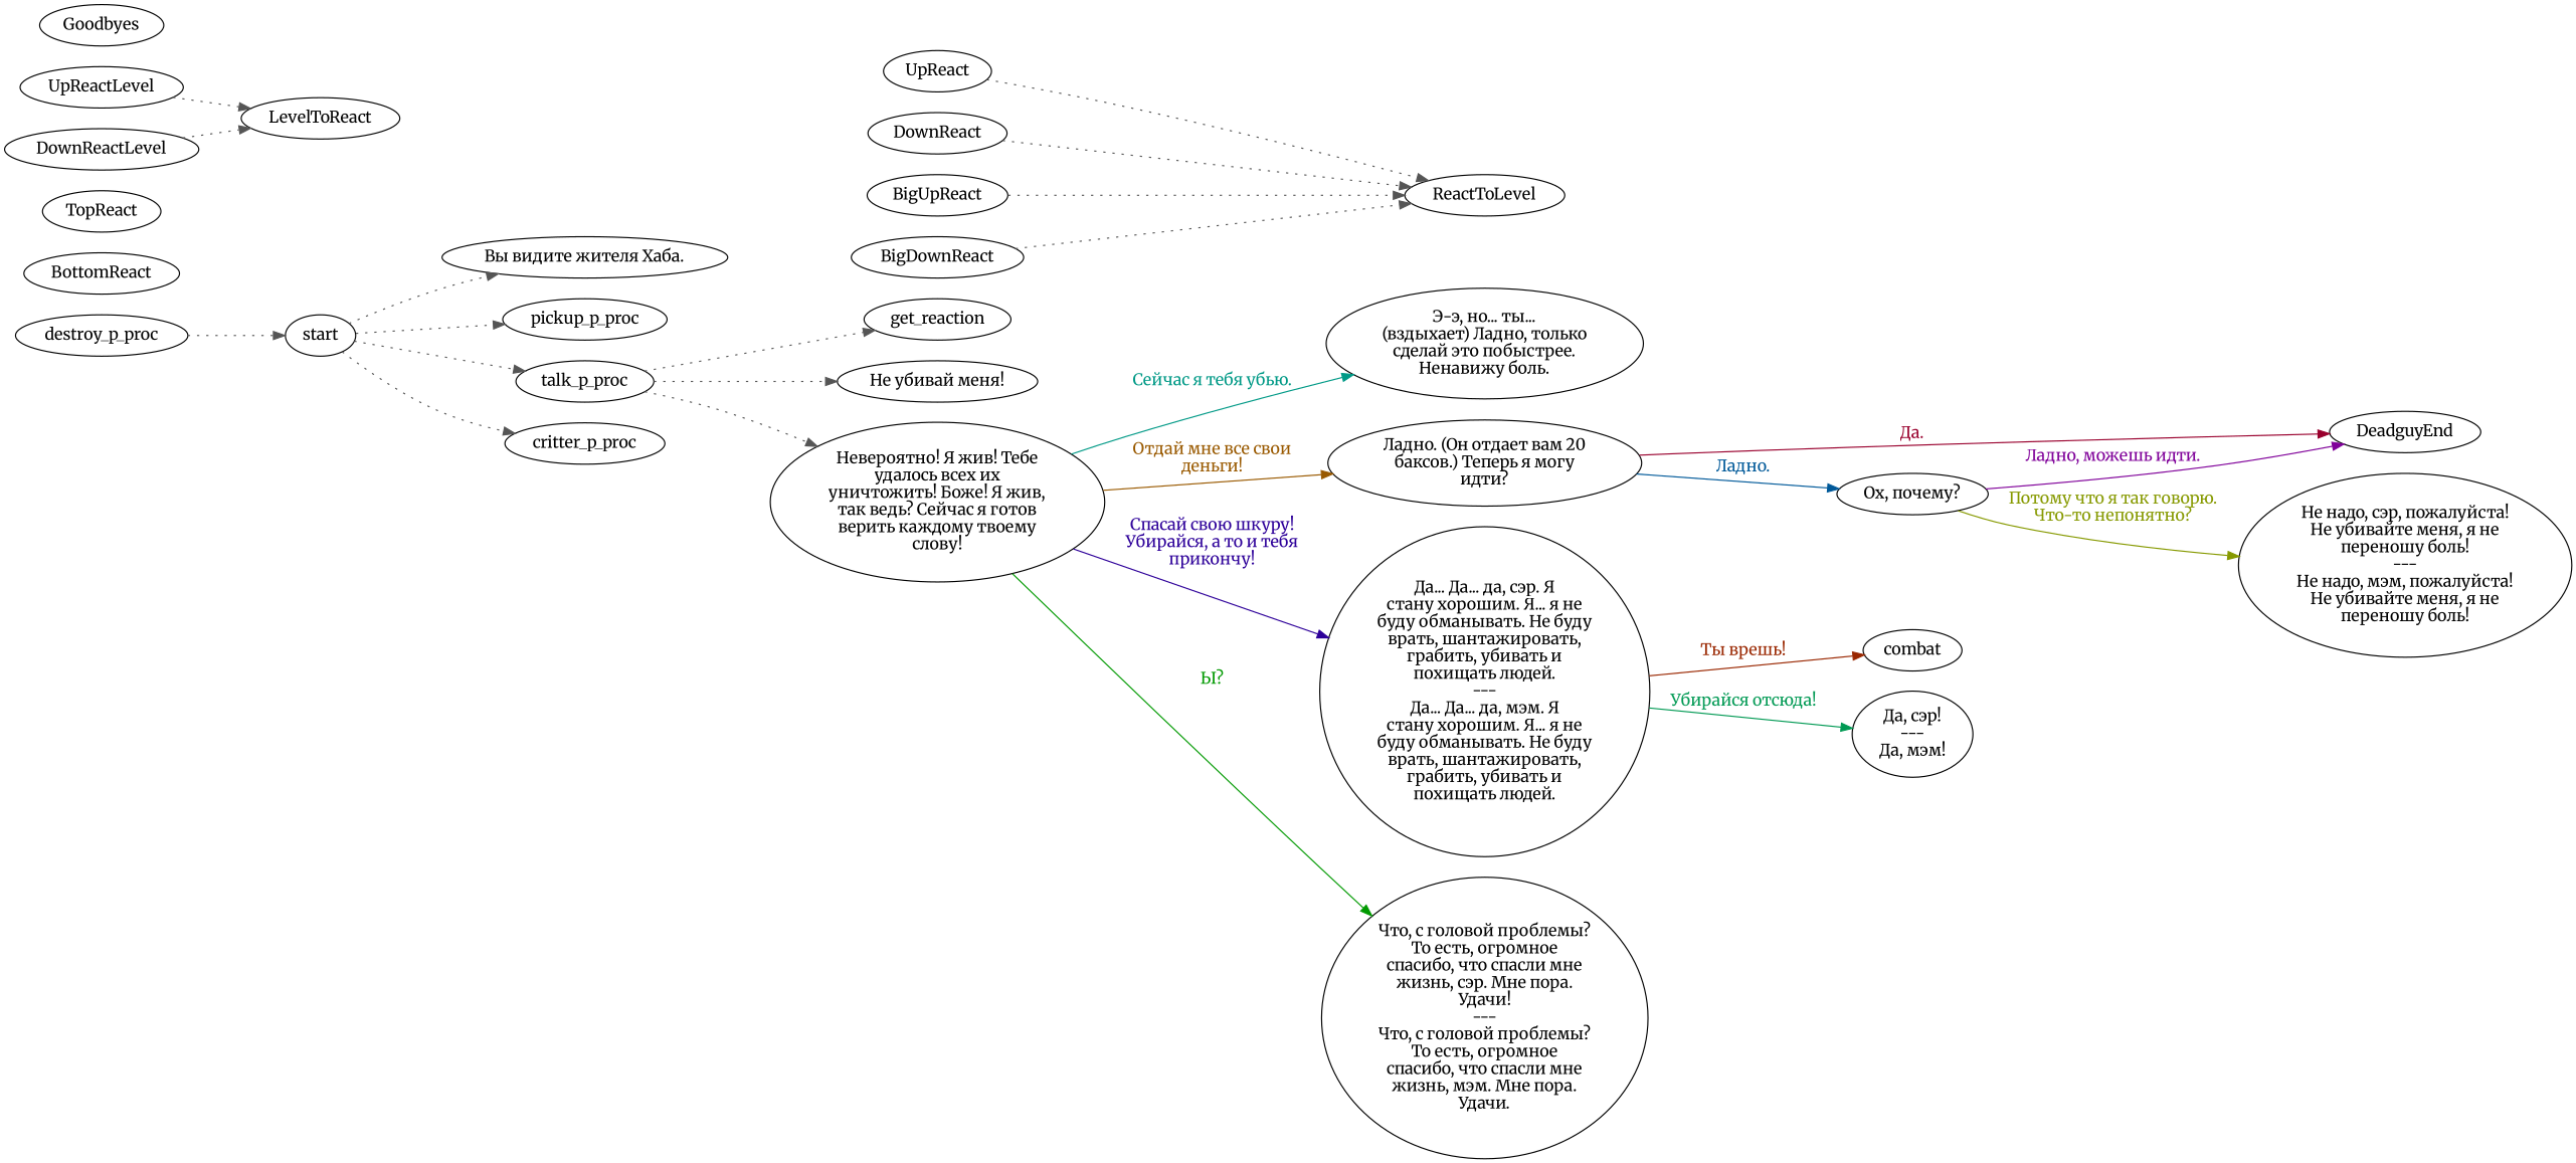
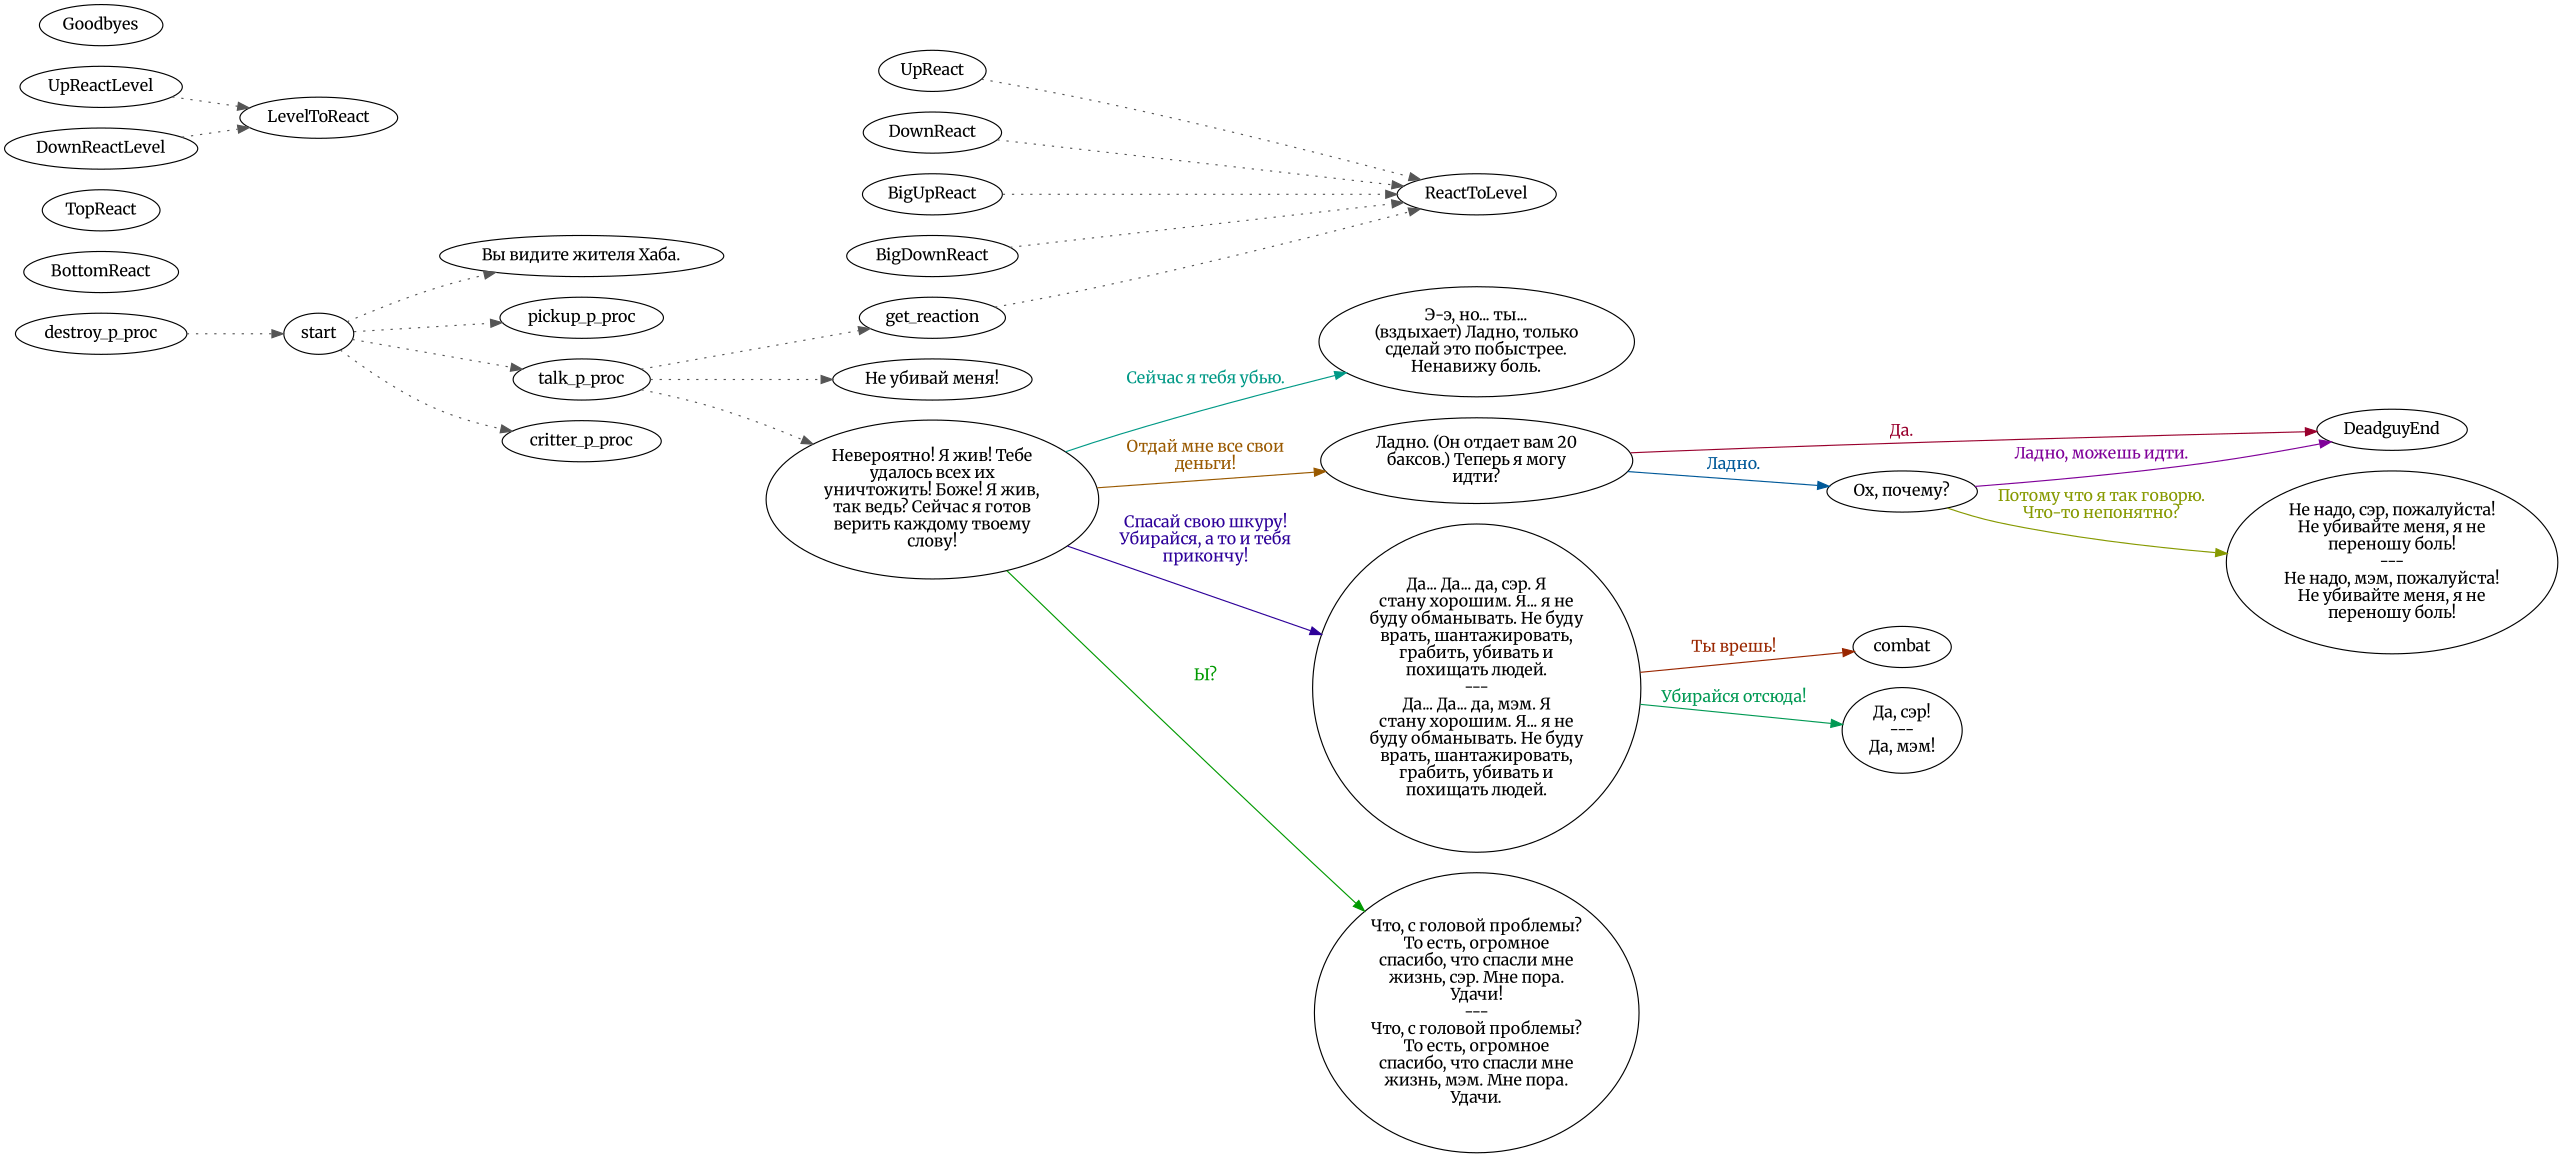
  digraph {
    fontname=Merriweather
    rankdir=LR
    node [color="#000000" fillcolor="#FFFFFF" fontname=Merriweather style=filled]
    edge [color="#555555" fontname=Merriweather style=dotted]
    n1 [label="Вы видите жителя Хаба."]
    start
    pickup_p_proc
    talk_p_proc
    critter_p_proc
    get_reaction
    n7 [label="Не убивай меня!"]
    n8 [label="Невероятно! Я жив! Тебе\nудалось всех их\nуничтожить! Боже! Я жив,\nтак ведь? Сейчас я готов\nверить каждому твоему\nслову!"]
    destroy_p_proc
    ReactToLevel
    n11 [label="Э-э, но... ты...\n(вздыхает) Ладно, только\nсделай это побыстрее.\nНенавижу боль."]
    n12 [label="Ладно. (Он отдает вам 20\nбаксов.) Теперь я могу\nидти?"]
    n13 [label="Да... Да... да, сэр. Я\nстану хорошим. Я... я не\nбуду обманывать. Не буду\nврать, шантажировать,\nграбить, убивать и\nпохищать людей.\n---\nДа... Да... да, мэм. Я\nстану хорошим. Я... я не\nбуду обманывать. Не буду\nврать, шантажировать,\nграбить, убивать и\nпохищать людей."]
    n14 [label="Что, с головой проблемы?\nТо есть, огромное\nспасибо, что спасли мне\nжизнь, сэр. Мне пора.\nУдачи!\n---\nЧто, с головой проблемы?\nТо есть, огромное\nспасибо, что спасли мне\nжизнь, мэм. Мне пора.\nУдачи."]
    DeadguyEnd
    n16 [label="Ох, почему?"]
    combat
    n18 [label="Да, сэр!\n---\nДа, мэм!"]
    n19 [label="Не надо, сэр, пожалуйста!\nНе убивайте меня, я не\nпереношу боль!\n---\nНе надо, мэм, пожалуйста!\nНе убивайте меня, я не\nпереношу боль!"]
    UpReact
    DownReact
    BottomReact
    TopReact
    BigUpReact
    BigDownReact
    UpReactLevel
    LevelToReact
    DownReactLevel
    Goodbyes
    start -> n1
    start -> pickup_p_proc
    start -> talk_p_proc
    start -> critter_p_proc
    talk_p_proc -> get_reaction
    talk_p_proc -> n7
    talk_p_proc -> n8
+   get_reaction -> ReactToLevel
    n8 -> n11 [color="#009986" fontcolor="#009986" label="Сейчас я тебя убью." style=""]
    n8 -> n12 [color="#995900" fontcolor="#995900" label="Отдай мне все свои\nденьги!" style=""]
    n8 -> n13 [color="#2D0099" fontcolor="#2D0099" label="Спасай свою шкуру!\nУбирайся, а то и тебя\nприкончу!" style=""]
    n8 -> n14 [color="#009900" fontcolor="#009900" label="Ы?" style=""]
    destroy_p_proc -> start
    n12 -> DeadguyEnd [color="#99002D" fontcolor="#99002D" label="Да." style=""]
    n12 -> n16 [color="#005999" fontcolor="#005999" label="Ладно." style=""]
    n13 -> combat [color="#992600" fontcolor="#992600" label="Ты врешь!" style=""]
    n13 -> n18 [color="#009953" fontcolor="#009953" label="Убирайся отсюда!" style=""]
    n16 -> DeadguyEnd [color="#7F0099" fontcolor="#7F0099" label="Ладно, можешь идти." style=""]
    n16 -> n19 [color="#869900" fontcolor="#869900" label="Потому что я так говорю.\nЧто-то непонятно?" style=""]
    UpReact -> ReactToLevel
    DownReact -> ReactToLevel
    BigUpReact -> ReactToLevel
    BigDownReact -> ReactToLevel
    UpReactLevel -> LevelToReact
    DownReactLevel -> LevelToReact
  }
